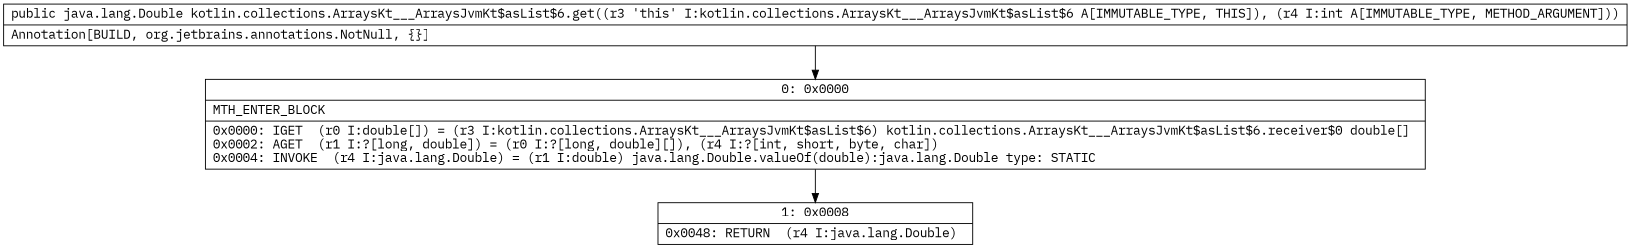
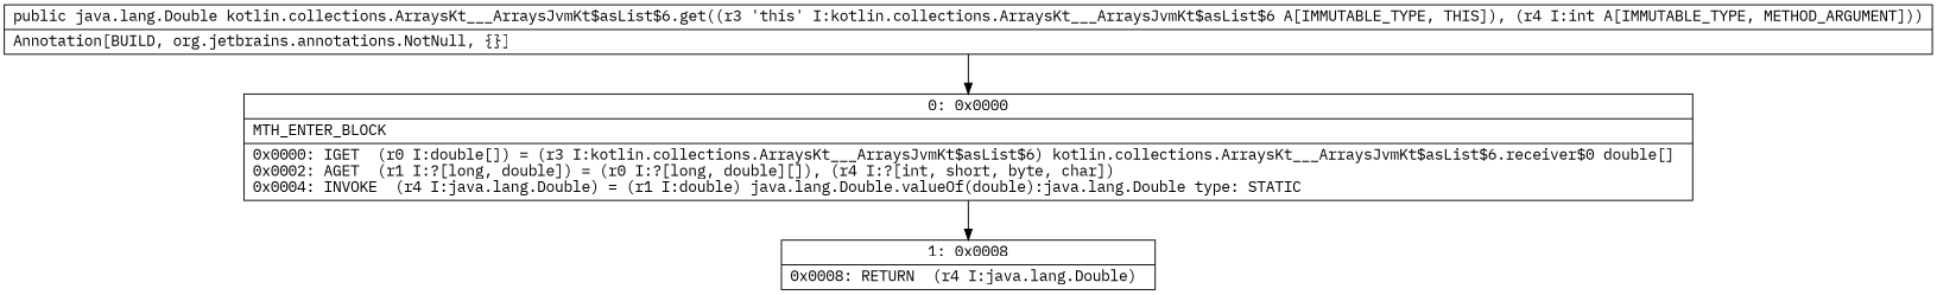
  digraph {
    fontname="IBM Plex Mono"
    node [shape=record fontname="IBM Plex Mono"]
    edge [fontname="IBM Plex Mono"]
    n1 [label="{0\:\ 0x0000|MTH_ENTER_BLOCK\l|0x0000: IGET  (r0 I:double[]) = (r3 I:kotlin.collections.ArraysKt___ArraysJvmKt$asList$6) kotlin.collections.ArraysKt___ArraysJvmKt$asList$6.receiver$0 double[] \l0x0002: AGET  (r1 I:?[long, double]) = (r0 I:?[long, double][]), (r4 I:?[int, short, byte, char]) \l0x0004: INVOKE  (r4 I:java.lang.Double) = (r1 I:double) java.lang.Double.valueOf(double):java.lang.Double type: STATIC \l}"]
-   n2 [label="{1\:\ 0x0008|0x0048: RETURN  (r4 I:java.lang.Double) \l}"]
+   n2 [label="{1\:\ 0x0008|0x0008: RETURN  (r4 I:java.lang.Double) \l}"]
    n3 [label="{public java.lang.Double kotlin.collections.ArraysKt___ArraysJvmKt$asList$6.get((r3 'this' I:kotlin.collections.ArraysKt___ArraysJvmKt$asList$6 A[IMMUTABLE_TYPE, THIS]), (r4 I:int A[IMMUTABLE_TYPE, METHOD_ARGUMENT]))  | Annotation[BUILD, org.jetbrains.annotations.NotNull, \{\}]\l}"]
    n1 -> n2
    n3 -> n1
  }
